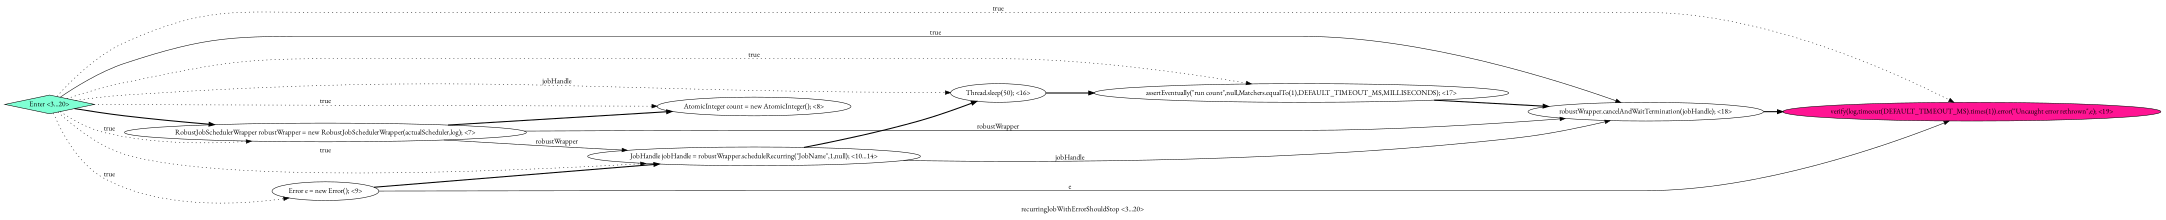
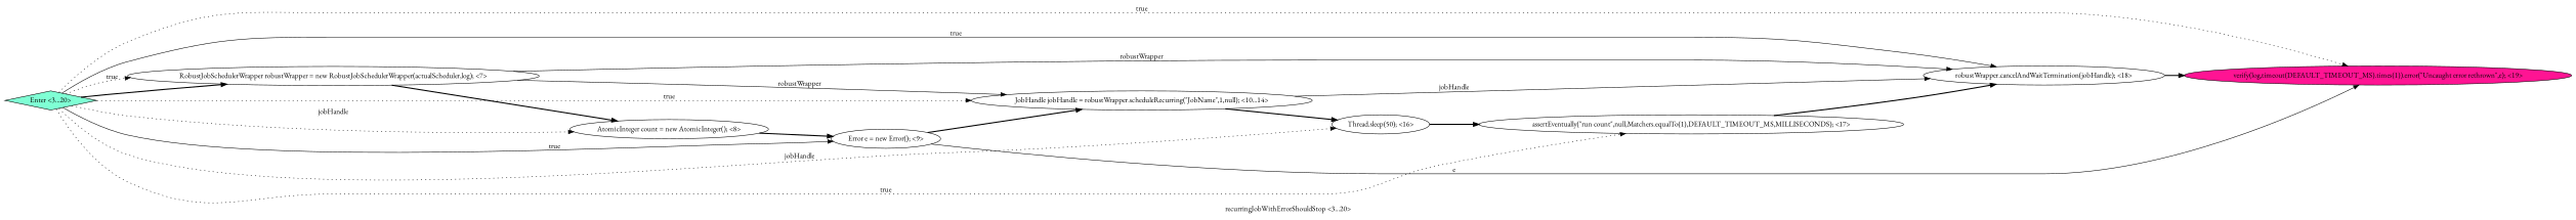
  digraph {
    fontname="EB Garamond"
    label="recurringJobWithErrorShouldStop <3...20>"
    rankdir=LR
    node [fillcolor=white fontname="EB Garamond" shape=ellipse style=filled]
    edge [fontname="EB Garamond" style=bold]
    n1 [fillcolor=deeppink label="verify(log,timeout(DEFAULT_TIMEOUT_MS).times(1)).error(\"Uncaught error rethrown\",e); <19>"]
    n2 [label="RobustJobSchedulerWrapper robustWrapper = new RobustJobSchedulerWrapper(actualScheduler,log); <7>"]
    n3 [label="JobHandle jobHandle = robustWrapper.scheduleRecurring(\"JobName\",1,null); <10...14>"]
    n4 [label="robustWrapper.cancelAndWaitTermination(jobHandle); <18>"]
    n5 [label="AtomicInteger count = new AtomicInteger(); <8>"]
    n6 [label="Thread.sleep(50); <16>"]
    n7 [label="Error e = new Error(); <9>"]
    n8 [label="assertEventually(\"run count\",null,Matchers.equalTo(1),DEFAULT_TIMEOUT_MS,MILLISECONDS); <17>"]
    n9 [fillcolor=aquamarine label="Enter <3...20>" shape=diamond]
    n2 -> n3 [label=robustWrapper style=solid]
    n2 -> n4 [label=robustWrapper style=solid]
    n2 -> n5
    n3 -> n4 [label=jobHandle style=solid]
    n3 -> n6
    n4 -> n1
+   n5 -> n7
    n6 -> n8
    n7 -> n1 [label=e style=solid]
    n7 -> n3
    n8 -> n4
    n9 -> n1 [label=true style=dotted]
    n9 -> n2 [label=true style=dotted]
    n9 -> n2
    n9 -> n3 [label=true style=dotted]
    n9 -> n4 [label=true style=solid]
-   n9 -> n5 [label=true style=dotted]
+   n9 -> n5 [label=jobHandle style=dotted]
    n9 -> n6 [label=jobHandle style=dotted]
-   n9 -> n7 [label=true style=dotted]
+   n9 -> n7 [label=true style=solid]
    n9 -> n8 [label=true style=dotted]
  }
